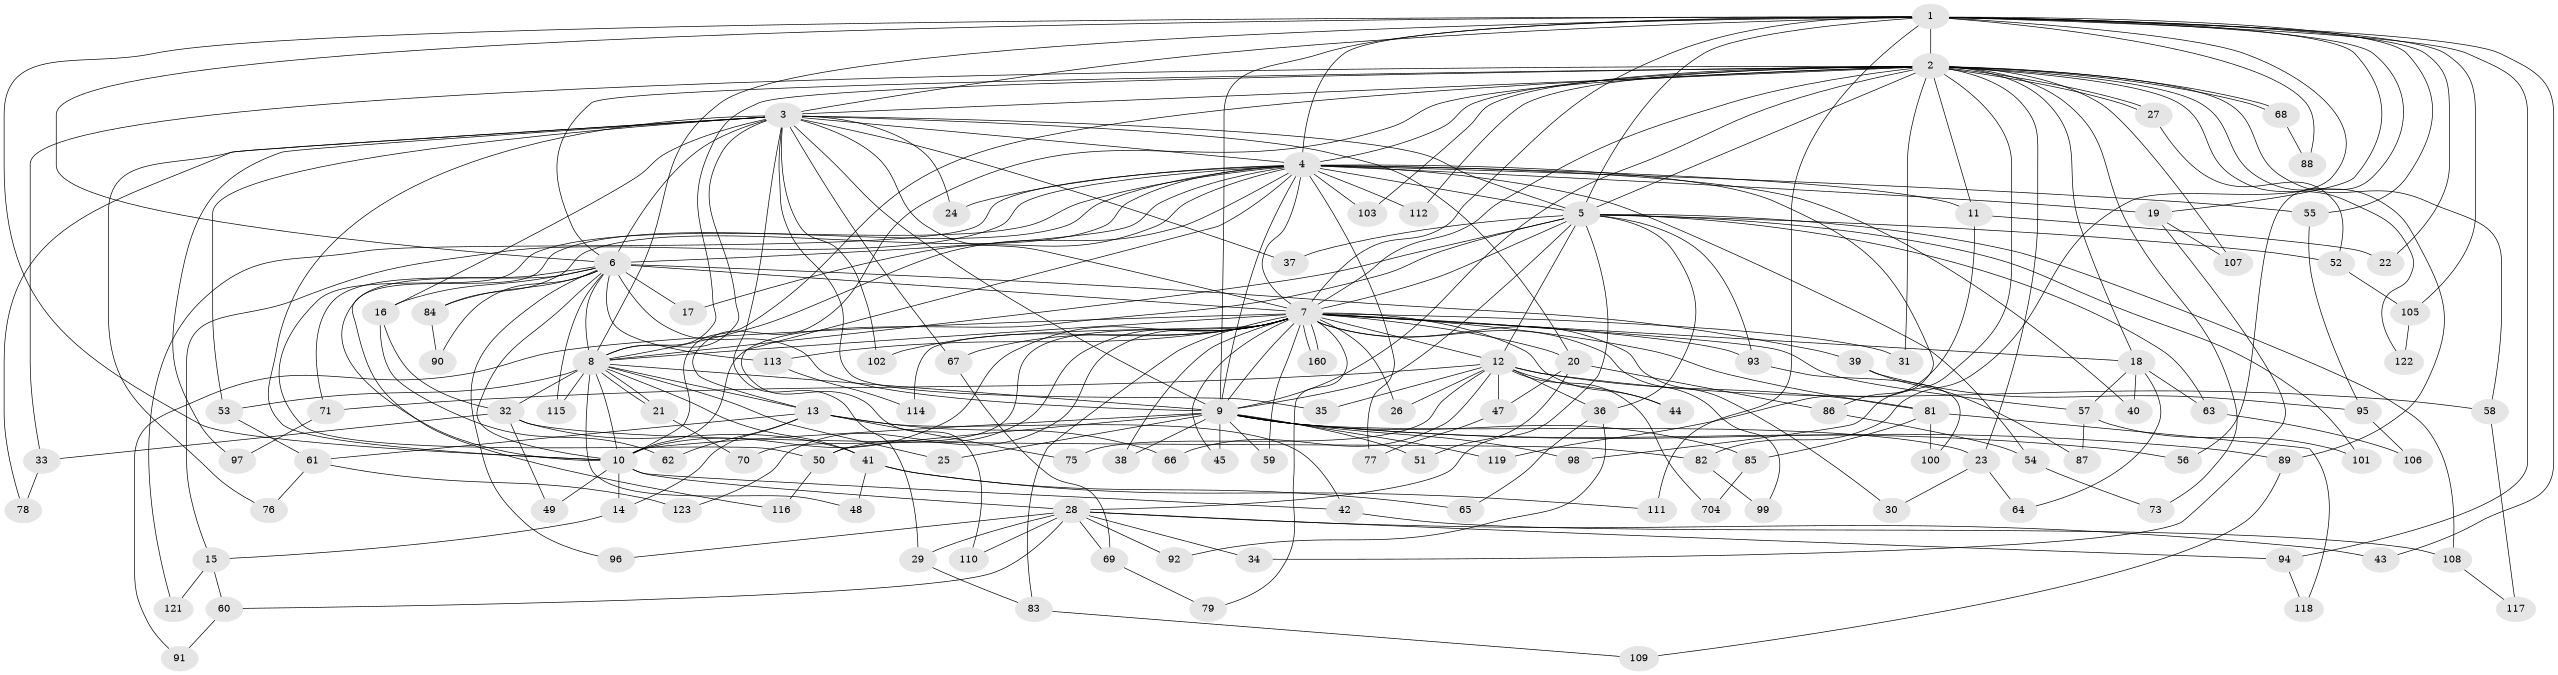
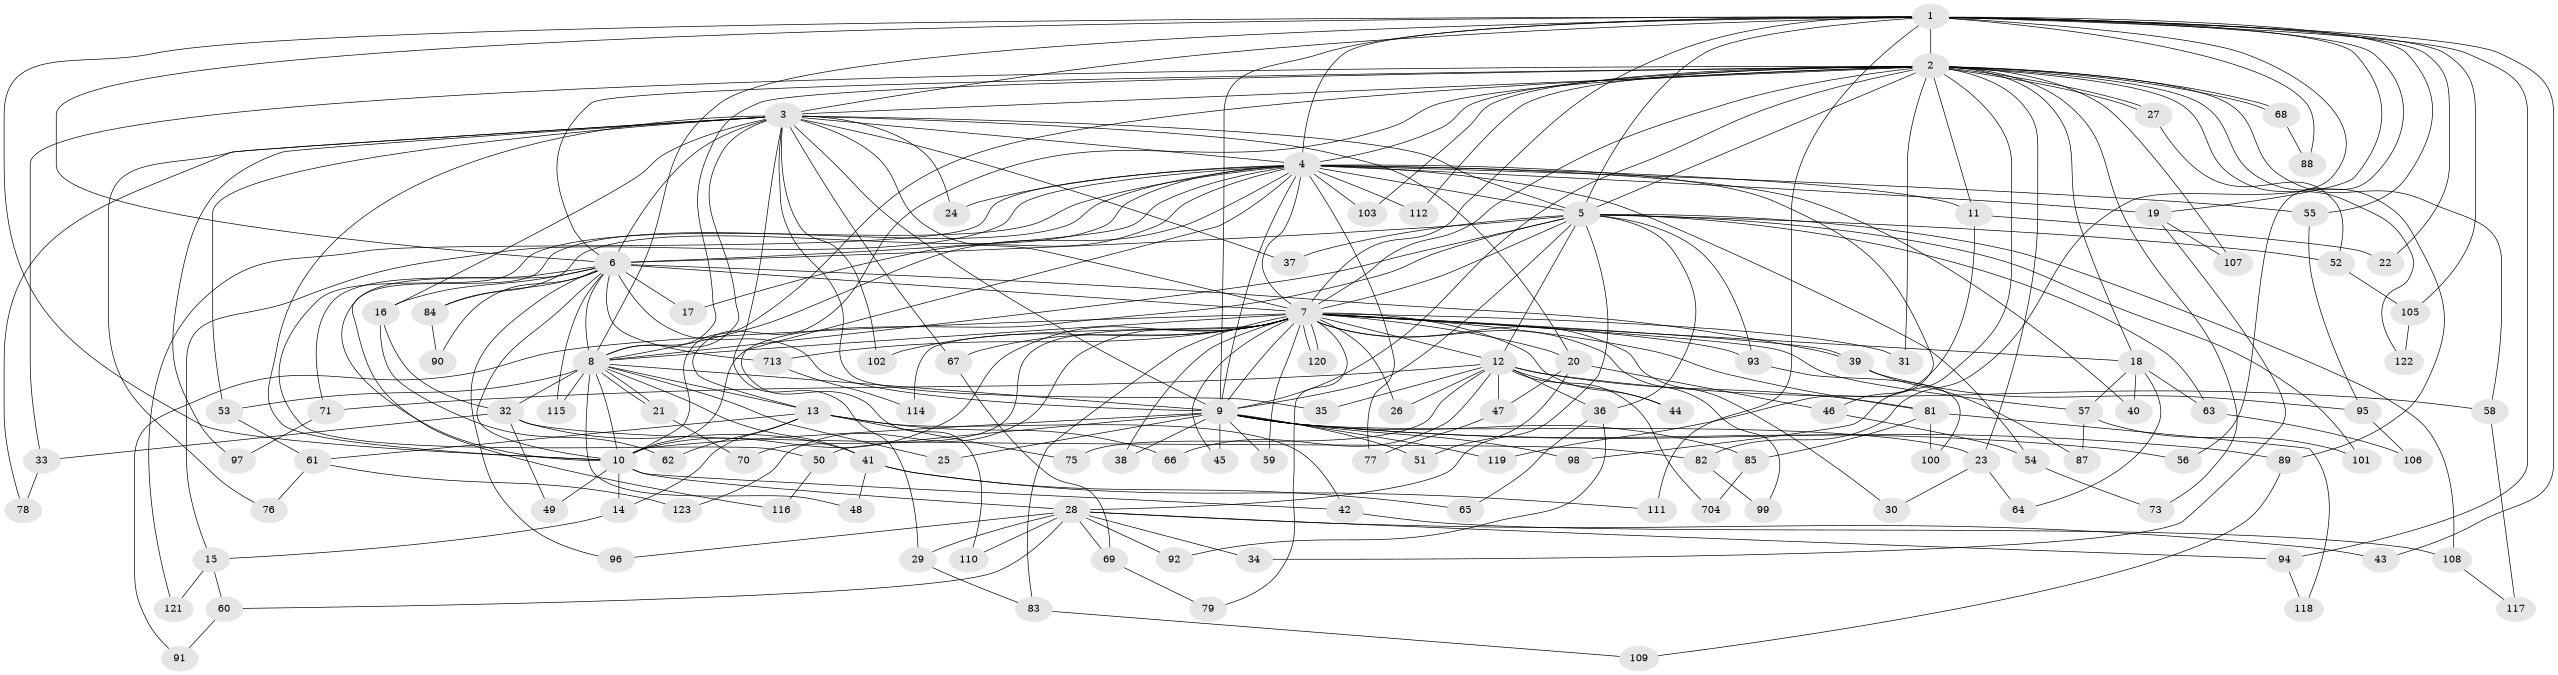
  graph {
    node [color=gray90 style=filled]
    1
    2
    3
    4
    5
    6
    7
    8
    9
    10
    19
    22
    43
    55
    56
    82
    88
    94
    105
    111
    11
    13
    18
    23
    27
    31
    33
    58
    68
    73
    89
    98
    103
    107
    112
    122
    16
    20
    24
    29
    35
    37
    53
    67
    76
    78
    97
    102
    15
    17
    40
-   46 [label=86]
+   46
    50
    54
    77
    84
    110
    121
    12
    28
    36
    52
    63
    93
    101
    108
    39
    71
    90
    96
-   113
+   113 [label=713]
    115
    116
    26
    30
    38
    44
    45
    57
    59
    70
    79
    81
    83
    91
    99
    114
-   120 [label=160]
+   120
    123
    21
    25
    32
    41
    48
    51
    85
    119
    14
    42
    49
    34
    95
    118
    66
    75
    61
    62
    64
    117
    109
    47
    69
    60
    n114 [label=704]
    92
    65
    106
    100
    87
    1 -- 2
    1 -- 3
    1 -- 4
    1 -- 5
    1 -- 6
    1 -- 7
    1 -- 8
    1 -- 9
    1 -- 10
    1 -- 19
    1 -- 22
    1 -- 43
    1 -- 55
    1 -- 56
    1 -- 82
    1 -- 88
    1 -- 94
    1 -- 105
    1 -- 111
    2 -- 3
    2 -- 4
    2 -- 5
    2 -- 6
    2 -- 7
    2 -- 8
    2 -- 9
    2 -- 10
    2 -- 11
    2 -- 13
    2 -- 18
    2 -- 23
    2 -- 27
    2 -- 27
    2 -- 31
    2 -- 33
    2 -- 58
    2 -- 68
    2 -- 68
    2 -- 73
    2 -- 89
    2 -- 98
    2 -- 103
    2 -- 107
    2 -- 112
    2 -- 122
    3 -- 4
    3 -- 5
    3 -- 6
    3 -- 7
    3 -- 8
    3 -- 9
    3 -- 10
    3 -- 16
    3 -- 20
    3 -- 24
    3 -- 29
    3 -- 35
    3 -- 37
    3 -- 53
    3 -- 67
    3 -- 76
    3 -- 78
    3 -- 97
    3 -- 102
    4 -- 5
    4 -- 6
    4 -- 7
    4 -- 8
    4 -- 9
    4 -- 10
    4 -- 19
    4 -- 55
    4 -- 11
    4 -- 103
    4 -- 112
    4 -- 24
    4 -- 15
    4 -- 17
    4 -- 40
    4 -- 46
    4 -- 50
    4 -- 54
    4 -- 77
    4 -- 84
    4 -- 110
    4 -- 121
+   5 -- 6
    5 -- 7
    5 -- 8
    5 -- 9
    5 -- 10
    5 -- 37
    5 -- 12
    5 -- 28
    5 -- 36
    5 -- 52
    5 -- 63
    5 -- 93
    5 -- 101
    5 -- 108
    6 -- 7
    6 -- 8
    6 -- 9
    6 -- 10
    6 -- 16
    6 -- 17
    6 -- 84
    6 -- 39
    6 -- 71
    6 -- 90
    6 -- 96
    6 -- 113
    6 -- 115
    6 -- 116
    7 -- 8
    7 -- 9
    7 -- 10
    7 -- 18
    7 -- 31
    7 -- 20
    7 -- 67
    7 -- 102
    7 -- 12
    7 -- 93
-   7 -- 50
+   7 -- 39
    7 -- 113
    7 -- 26
    7 -- 30
    7 -- 38
    7 -- 44
    7 -- 45
    7 -- 57
    7 -- 59
    7 -- 70
    7 -- 79
    7 -- 81
    7 -- 83
    7 -- 91
    7 -- 99
    7 -- 114
    7 -- 120
    7 -- 120
    7 -- 123
    8 -- 9
    8 -- 10
    8 -- 13
    8 -- 53
    8 -- 115
    8 -- 21
    8 -- 21
    8 -- 25
    8 -- 32
    8 -- 41
    8 -- 48
    9 -- 10
    9 -- 56
    9 -- 23
    9 -- 89
    9 -- 98
    9 -- 50
    9 -- 38
    9 -- 45
    9 -- 59
    9 -- 25
    9 -- 51
    9 -- 85
    9 -- 119
    10 -- 28
    10 -- 14
    10 -- 42
    10 -- 49
    19 -- 107
    19 -- 34
    55 -- 95
    82 -- 99
    94 -- 118
    105 -- 122
    11 -- 22
    11 -- 119
    13 -- 14
    13 -- 42
    13 -- 66
    13 -- 75
    13 -- 61
    13 -- 62
    18 -- 40
    18 -- 63
    18 -- 57
    18 -- 64
    23 -- 30
    23 -- 64
    27 -- 52
    33 -- 78
    58 -- 117
    68 -- 88
    89 -- 109
    16 -- 32
    16 -- 62
    20 -- 46
    20 -- 51
    20 -- 47
    29 -- 83
    53 -- 61
    67 -- 69
    15 -- 121
    15 -- 60
    46 -- 54
    50 -- 116
    54 -- 73
    84 -- 90
    12 -- 58
    12 -- 35
    12 -- 36
    12 -- 71
    12 -- 26
    12 -- 44
    12 -- 81
    12 -- 66
    12 -- 75
    12 -- 47
    12 -- n114
    28 -- 43
    28 -- 94
    28 -- 29
    28 -- 110
    28 -- 96
    28 -- 34
    28 -- 69
    28 -- 60
    28 -- 92
    36 -- 92
    36 -- 65
    52 -- 105
    63 -- 106
    93 -- 100
    108 -- 117
    39 -- 95
    39 -- 87
    71 -- 97
    113 -- 114
    57 -- 101
    57 -- 87
    81 -- 85
    81 -- 118
    81 -- 100
    83 -- 109
    21 -- 70
    32 -- 82
    32 -- 33
    32 -- 41
    32 -- 49
    41 -- 111
    41 -- 48
    41 -- 65
    85 -- n114
    14 -- 15
    42 -- 108
    95 -- 106
    61 -- 76
    61 -- 123
    47 -- 77
    69 -- 79
    60 -- 91
  }
